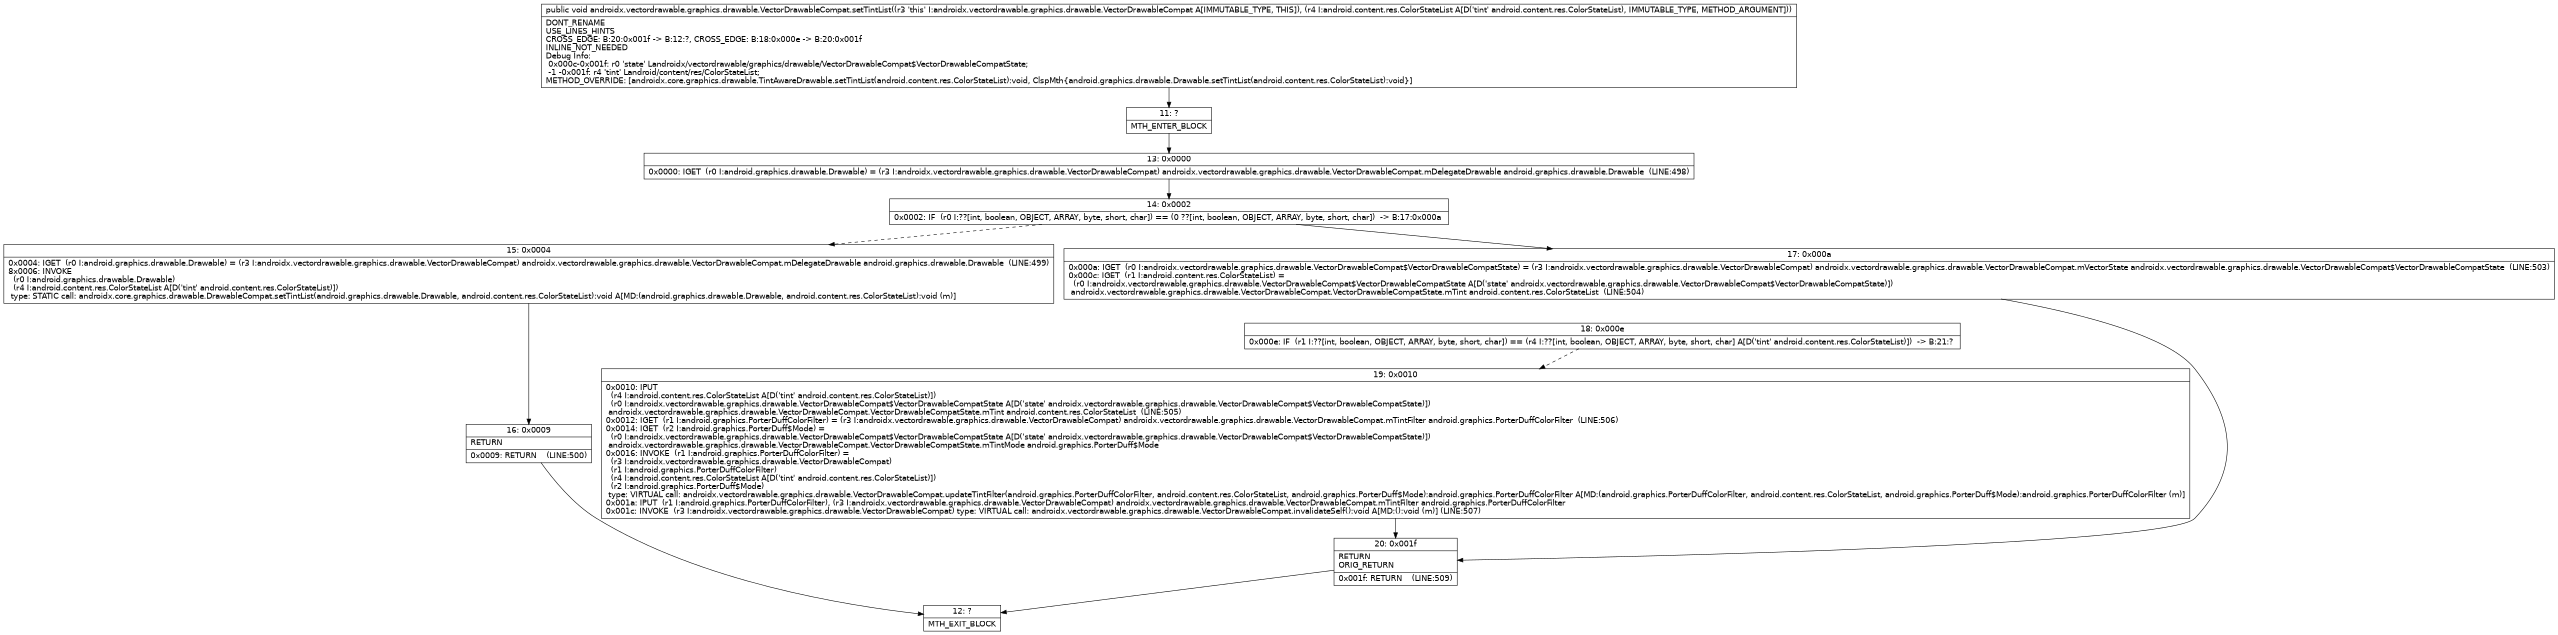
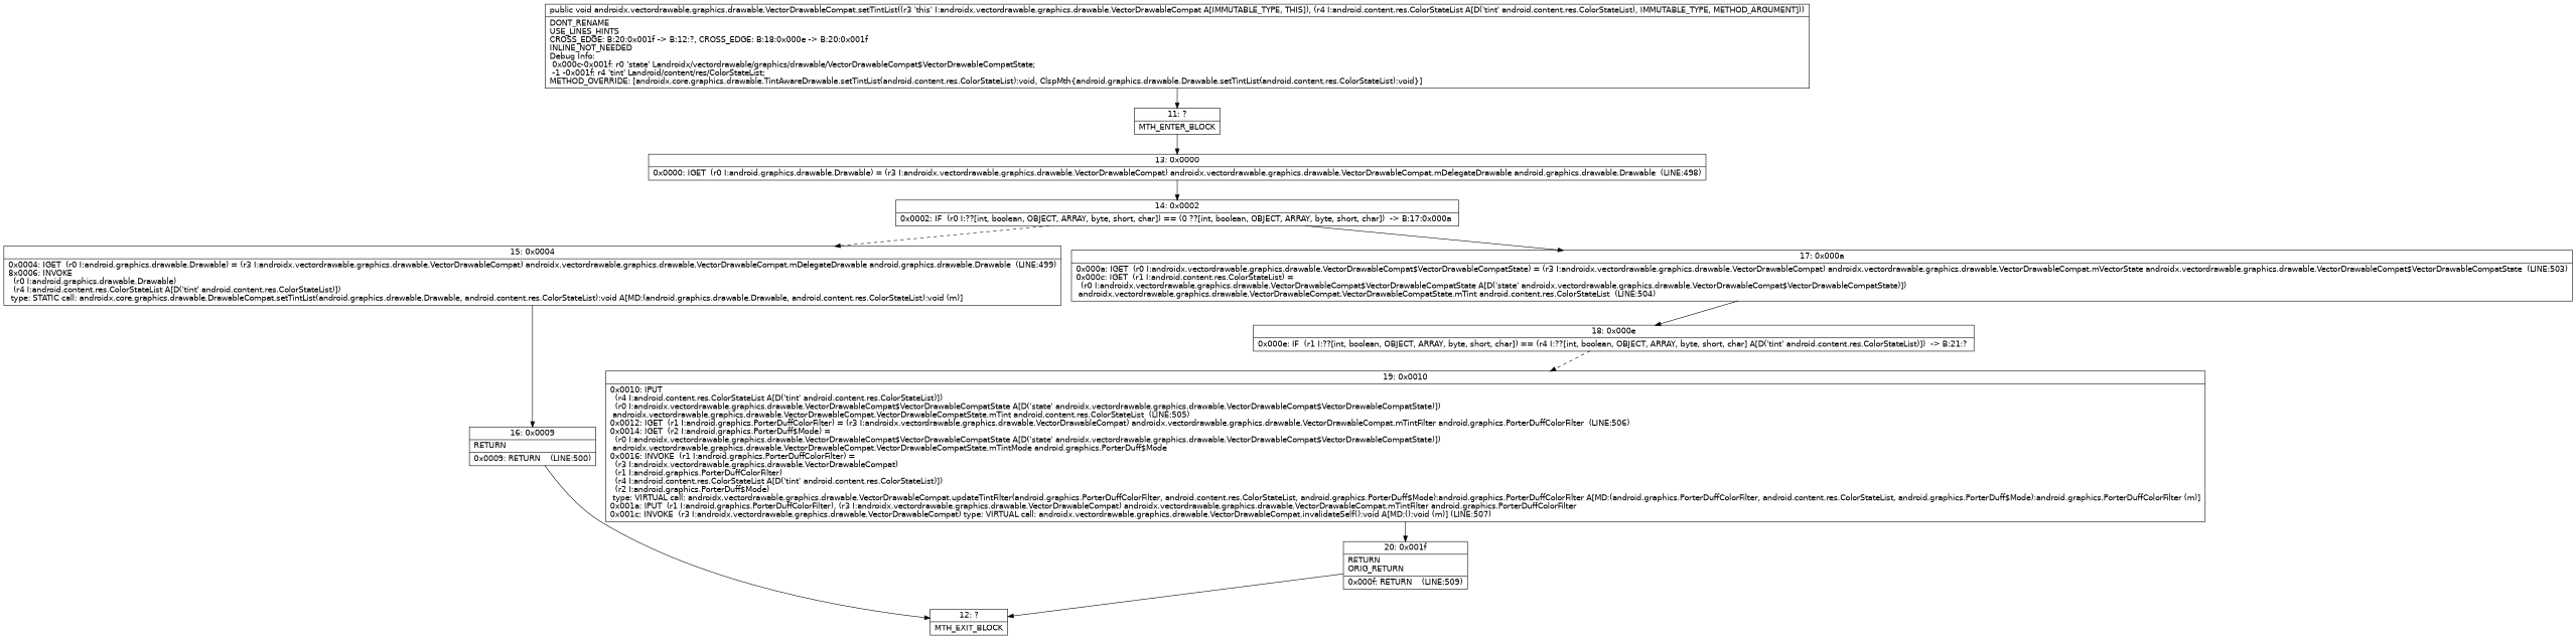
  digraph {
    fontname="DejaVu Sans"
    node [fontname="DejaVu Sans" shape=record]
    edge [fontname="DejaVu Sans"]
    n1 [label="{11\:\ ?|MTH_ENTER_BLOCK\l}"]
    n2 [label="{13\:\ 0x0000|0x0000: IGET  (r0 I:android.graphics.drawable.Drawable) = (r3 I:androidx.vectordrawable.graphics.drawable.VectorDrawableCompat) androidx.vectordrawable.graphics.drawable.VectorDrawableCompat.mDelegateDrawable android.graphics.drawable.Drawable  (LINE:498)\l}"]
    n3 [label="{14\:\ 0x0002|0x0002: IF  (r0 I:??[int, boolean, OBJECT, ARRAY, byte, short, char]) == (0 ??[int, boolean, OBJECT, ARRAY, byte, short, char])  \-\> B:17:0x000a \l}"]
    n4 [label="{15\:\ 0x0004|0x0004: IGET  (r0 I:android.graphics.drawable.Drawable) = (r3 I:androidx.vectordrawable.graphics.drawable.VectorDrawableCompat) androidx.vectordrawable.graphics.drawable.VectorDrawableCompat.mDelegateDrawable android.graphics.drawable.Drawable  (LINE:499)\l8x0006: INVOKE  \l  (r0 I:android.graphics.drawable.Drawable)\l  (r4 I:android.content.res.ColorStateList A[D('tint' android.content.res.ColorStateList)])\l type: STATIC call: androidx.core.graphics.drawable.DrawableCompat.setTintList(android.graphics.drawable.Drawable, android.content.res.ColorStateList):void A[MD:(android.graphics.drawable.Drawable, android.content.res.ColorStateList):void (m)]\l}"]
    n5 [label="{17\:\ 0x000a|0x000a: IGET  (r0 I:androidx.vectordrawable.graphics.drawable.VectorDrawableCompat$VectorDrawableCompatState) = (r3 I:androidx.vectordrawable.graphics.drawable.VectorDrawableCompat) androidx.vectordrawable.graphics.drawable.VectorDrawableCompat.mVectorState androidx.vectordrawable.graphics.drawable.VectorDrawableCompat$VectorDrawableCompatState  (LINE:503)\l0x000c: IGET  (r1 I:android.content.res.ColorStateList) = \l  (r0 I:androidx.vectordrawable.graphics.drawable.VectorDrawableCompat$VectorDrawableCompatState A[D('state' androidx.vectordrawable.graphics.drawable.VectorDrawableCompat$VectorDrawableCompatState)])\l androidx.vectordrawable.graphics.drawable.VectorDrawableCompat.VectorDrawableCompatState.mTint android.content.res.ColorStateList  (LINE:504)\l}"]
    n6 [label="{16\:\ 0x0009|RETURN\l|0x0009: RETURN    (LINE:500)\l}"]
    n7 [label="{18\:\ 0x000e|0x000e: IF  (r1 I:??[int, boolean, OBJECT, ARRAY, byte, short, char]) == (r4 I:??[int, boolean, OBJECT, ARRAY, byte, short, char] A[D('tint' android.content.res.ColorStateList)])  \-\> B:21:? \l}"]
    n8 [label="{12\:\ ?|MTH_EXIT_BLOCK\l}"]
    n9 [label="{19\:\ 0x0010|0x0010: IPUT  \l  (r4 I:android.content.res.ColorStateList A[D('tint' android.content.res.ColorStateList)])\l  (r0 I:androidx.vectordrawable.graphics.drawable.VectorDrawableCompat$VectorDrawableCompatState A[D('state' androidx.vectordrawable.graphics.drawable.VectorDrawableCompat$VectorDrawableCompatState)])\l androidx.vectordrawable.graphics.drawable.VectorDrawableCompat.VectorDrawableCompatState.mTint android.content.res.ColorStateList  (LINE:505)\l0x0012: IGET  (r1 I:android.graphics.PorterDuffColorFilter) = (r3 I:androidx.vectordrawable.graphics.drawable.VectorDrawableCompat) androidx.vectordrawable.graphics.drawable.VectorDrawableCompat.mTintFilter android.graphics.PorterDuffColorFilter  (LINE:506)\l0x0014: IGET  (r2 I:android.graphics.PorterDuff$Mode) = \l  (r0 I:androidx.vectordrawable.graphics.drawable.VectorDrawableCompat$VectorDrawableCompatState A[D('state' androidx.vectordrawable.graphics.drawable.VectorDrawableCompat$VectorDrawableCompatState)])\l androidx.vectordrawable.graphics.drawable.VectorDrawableCompat.VectorDrawableCompatState.mTintMode android.graphics.PorterDuff$Mode \l0x0016: INVOKE  (r1 I:android.graphics.PorterDuffColorFilter) = \l  (r3 I:androidx.vectordrawable.graphics.drawable.VectorDrawableCompat)\l  (r1 I:android.graphics.PorterDuffColorFilter)\l  (r4 I:android.content.res.ColorStateList A[D('tint' android.content.res.ColorStateList)])\l  (r2 I:android.graphics.PorterDuff$Mode)\l type: VIRTUAL call: androidx.vectordrawable.graphics.drawable.VectorDrawableCompat.updateTintFilter(android.graphics.PorterDuffColorFilter, android.content.res.ColorStateList, android.graphics.PorterDuff$Mode):android.graphics.PorterDuffColorFilter A[MD:(android.graphics.PorterDuffColorFilter, android.content.res.ColorStateList, android.graphics.PorterDuff$Mode):android.graphics.PorterDuffColorFilter (m)]\l0x001a: IPUT  (r1 I:android.graphics.PorterDuffColorFilter), (r3 I:androidx.vectordrawable.graphics.drawable.VectorDrawableCompat) androidx.vectordrawable.graphics.drawable.VectorDrawableCompat.mTintFilter android.graphics.PorterDuffColorFilter \l0x001c: INVOKE  (r3 I:androidx.vectordrawable.graphics.drawable.VectorDrawableCompat) type: VIRTUAL call: androidx.vectordrawable.graphics.drawable.VectorDrawableCompat.invalidateSelf():void A[MD:():void (m)] (LINE:507)\l}"]
-   n10 [label="{20\:\ 0x001f|RETURN\lORIG_RETURN\l|0x001f: RETURN    (LINE:509)\l}"]
+   n10 [label="{20\:\ 0x001f|RETURN\lORIG_RETURN\l|0x000f: RETURN    (LINE:509)\l}"]
    n11 [label="{public void androidx.vectordrawable.graphics.drawable.VectorDrawableCompat.setTintList((r3 'this' I:androidx.vectordrawable.graphics.drawable.VectorDrawableCompat A[IMMUTABLE_TYPE, THIS]), (r4 I:android.content.res.ColorStateList A[D('tint' android.content.res.ColorStateList), IMMUTABLE_TYPE, METHOD_ARGUMENT]))  | DONT_RENAME\lUSE_LINES_HINTS\lCROSS_EDGE: B:20:0x001f \-\> B:12:?, CROSS_EDGE: B:18:0x000e \-\> B:20:0x001f\lINLINE_NOT_NEEDED\lDebug Info:\l  0x000c\-0x001f: r0 'state' Landroidx\/vectordrawable\/graphics\/drawable\/VectorDrawableCompat$VectorDrawableCompatState;\l  \-1 \-0x001f: r4 'tint' Landroid\/content\/res\/ColorStateList;\lMETHOD_OVERRIDE: [androidx.core.graphics.drawable.TintAwareDrawable.setTintList(android.content.res.ColorStateList):void, ClspMth\{android.graphics.drawable.Drawable.setTintList(android.content.res.ColorStateList):void\}]\l}"]
    n1 -> n2
    n2 -> n3
    n3 -> n4 [style=dashed]
    n3 -> n5
    n4 -> n6
-   n5 -> n10
+   n5 -> n7
    n6 -> n8
    n7 -> n9 [style=dashed]
    n9 -> n10
    n10 -> n8
    n11 -> n1
  }
